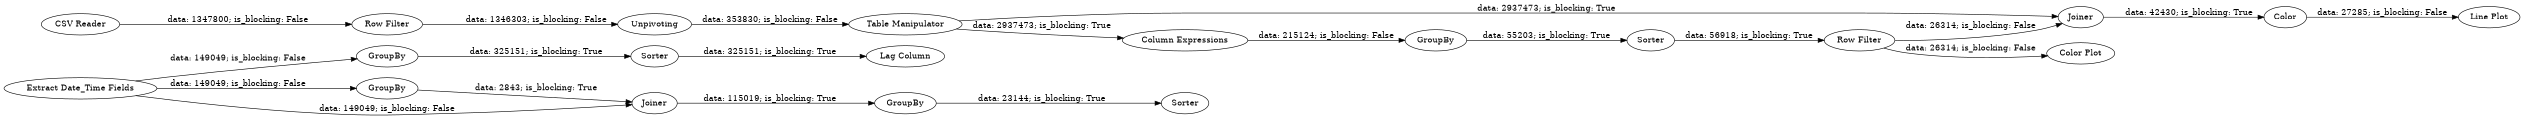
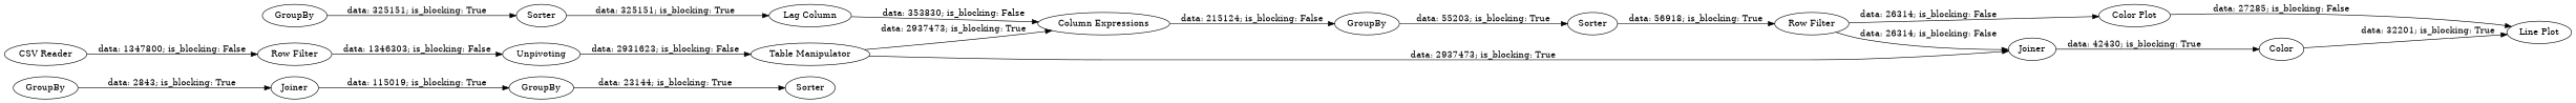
  digraph {
    rankdir=LR
    n1 [label=GroupBy]
    n2 [label=Sorter]
    n3 [label="Table Manipulator"]
    n4 [label=Joiner]
    n5 [label="Column Expressions"]
-   n6 [label="Extract Date_Time Fields"]
    n7 [label=GroupBy]
    n8 [label=GroupBy]
    n9 [label=Joiner]
    n10 [label=Color]
    n11 [label="Lag Column"]
    n12 [label=GroupBy]
    n13 [label=Sorter]
    n14 [label="Line Plot"]
    n15 [label="CSV Reader"]
    n16 [label="Row Filter"]
    n17 [label=Unpivoting]
    n18 [label=Sorter]
    n19 [label="Row Filter"]
    n20 [label="Color Plot"]
    n1 -> n2 [label="data: 23144; is_blocking: True"]
    n3 -> n4 [label="data: 2937473; is_blocking: True"]
    n3 -> n5 [label="data: 2937473; is_blocking: True"]
    n4 -> n10 [label="data: 42430; is_blocking: True"]
    n5 -> n12 [label="data: 215124; is_blocking: False"]
-   n6 -> n7 [label="data: 149049; is_blocking: False"]
-   n6 -> n8 [label="data: 149049; is_blocking: False"]
-   n6 -> n9 [label="data: 149049; is_blocking: False"]
    n7 -> n13 [label="data: 325151; is_blocking: True"]
    n8 -> n9 [label="data: 2843; is_blocking: True"]
    n9 -> n1 [label="data: 115019; is_blocking: True"]
-   n10 -> n14 [label="data: 27285; is_blocking: False"]
+   n10 -> n14 [label="data: 32201; is_blocking: True"]
+   n11 -> n5 [label="data: 353830; is_blocking: False"]
    n12 -> n18 [label="data: 55203; is_blocking: True"]
    n13 -> n11 [label="data: 325151; is_blocking: True"]
    n15 -> n16 [label="data: 1347800; is_blocking: False"]
    n16 -> n17 [label="data: 1346303; is_blocking: False"]
-   n17 -> n3 [label="data: 353830; is_blocking: False"]
+   n17 -> n3 [label="data: 2931623; is_blocking: False"]
    n18 -> n19 [label="data: 56918; is_blocking: True"]
    n19 -> n4 [label="data: 26314; is_blocking: False"]
    n19 -> n20 [label="data: 26314; is_blocking: False"]
+   n20 -> n14 [label="data: 27285; is_blocking: False"]
  }
